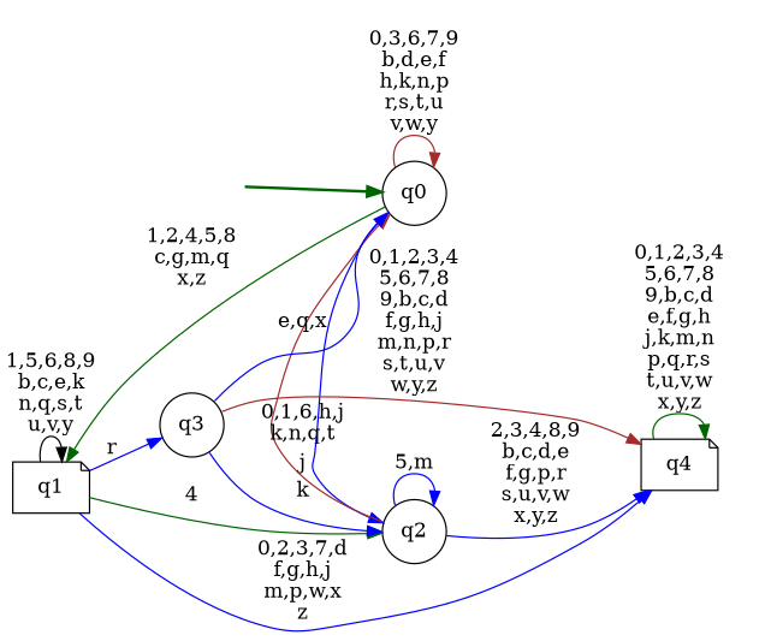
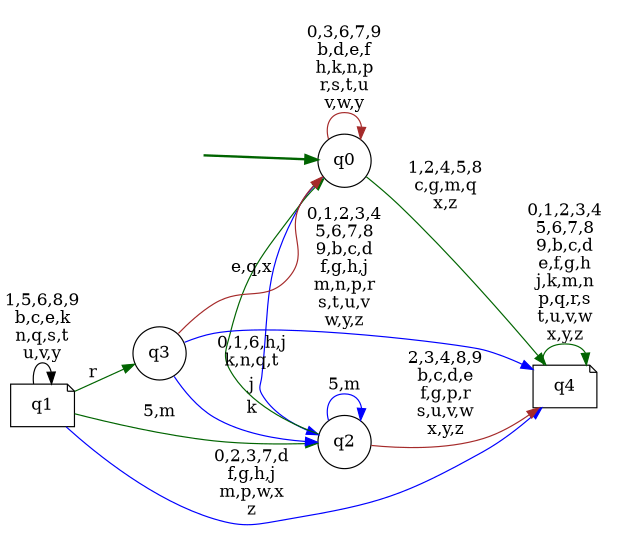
  digraph {
    rankdir=LR
    node [shape=circle style="rounded,filled" color=black fillcolor=white]
    edge [color=blue]
    __start0 [height=0 shape=none style=invis width=0 color="" fillcolor=""]
    n2 [label=q0]
    n3 [label=q1 shape=note]
    n4 [label=q2]
    n5 [label=q3 style=filled]
    n6 [label=q4 shape=note style=filled]
    subgraph cluster_1 {
      nodesep=0.15
      ranksep=0.15
      style=invis
      __start0
      n2
    }
    __start0 -> n2 [color=darkgreen penwidth=2]
    n2 -> n2 [color=brown label="0,3,6,7,9\nb,d,e,f\nh,k,n,p\nr,s,t,u\nv,w,y"]
-   n2 -> n3 [color=darkgreen label="1,2,4,5,8\nc,g,m,q\nx,z"]
+   n2 -> n6 [color=darkgreen label="1,2,4,5,8\nc,g,m,q\nx,z"]
    n2 -> n4 [label=j]
    n3 -> n3 [color=black label="1,5,6,8,9\nb,c,e,k\nn,q,s,t\nu,v,y"]
-   n3 -> n4 [color=darkgreen label=4]
-   n3 -> n5 [label=r]
+   n3 -> n4 [color=darkgreen label="5,m"]
+   n3 -> n5 [color=darkgreen label=r]
    n3 -> n6 [label="0,2,3,7,d\nf,g,h,j\nm,p,w,x\nz"]
-   n4 -> n2 [color=brown label="0,1,6,h,j\nk,n,q,t"]
+   n4 -> n2 [color=darkgreen label="0,1,6,h,j\nk,n,q,t"]
    n4 -> n4 [label="5,m"]
-   n4 -> n6 [label="2,3,4,8,9\nb,c,d,e\nf,g,p,r\ns,u,v,w\nx,y,z"]
-   n5 -> n2 [label="e,q,x"]
+   n4 -> n6 [color=brown label="2,3,4,8,9\nb,c,d,e\nf,g,p,r\ns,u,v,w\nx,y,z"]
+   n5 -> n2 [color=brown label="e,q,x"]
    n5 -> n4 [label=k]
-   n5 -> n6 [color=brown label="0,1,2,3,4\n5,6,7,8\n9,b,c,d\nf,g,h,j\nm,n,p,r\ns,t,u,v\nw,y,z"]
+   n5 -> n6 [label="0,1,2,3,4\n5,6,7,8\n9,b,c,d\nf,g,h,j\nm,n,p,r\ns,t,u,v\nw,y,z"]
    n6 -> n6 [color=darkgreen label="0,1,2,3,4\n5,6,7,8\n9,b,c,d\ne,f,g,h\nj,k,m,n\np,q,r,s\nt,u,v,w\nx,y,z"]
  }
